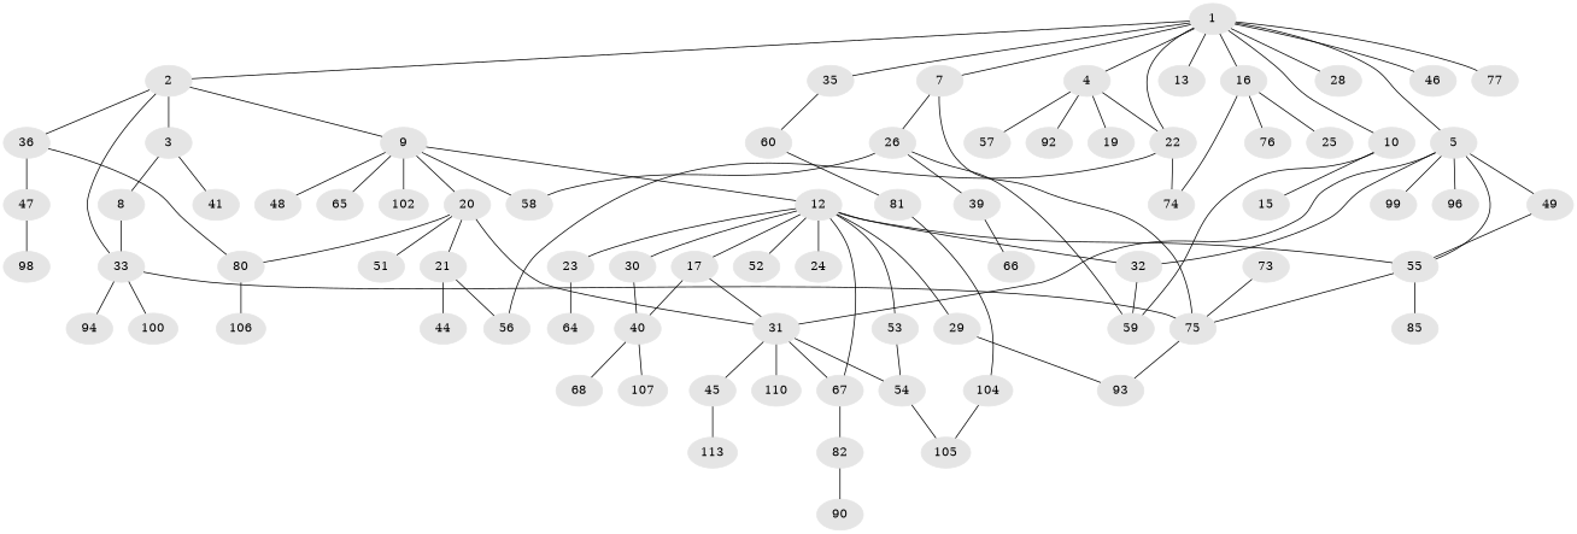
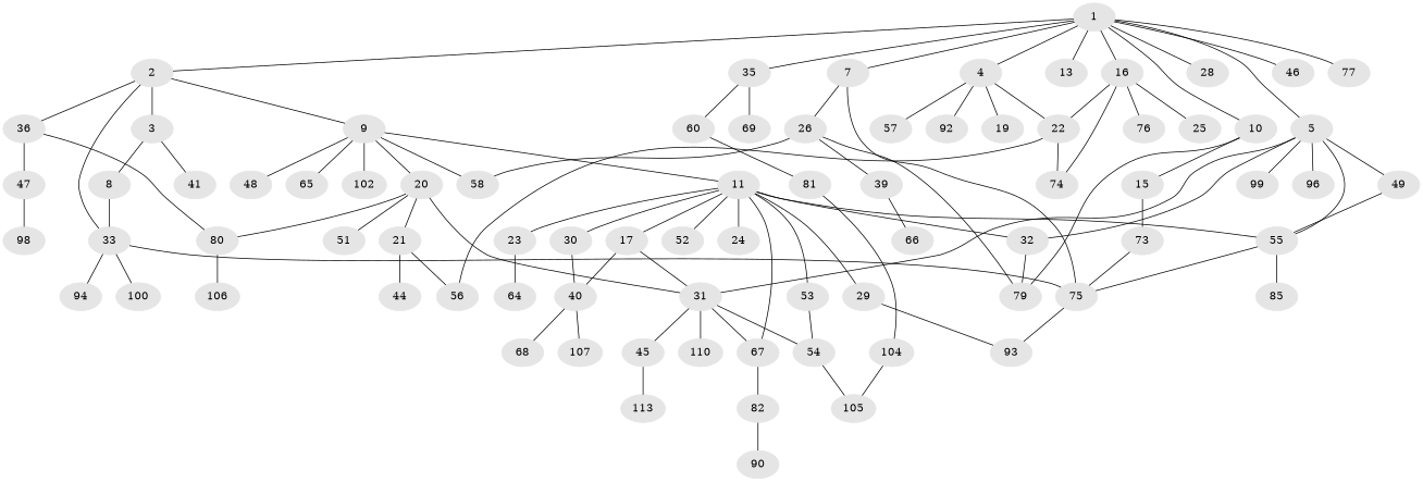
  graph {
    node [color=gray90 style=filled]
    1 [super="+11"]
    2
    4 [super="+37"]
    5 [super="+18"]
    7 [super="+50"]
    10
    13
    16 [super="+103"]
    22 [super="+27"]
    28
    35 [super="+59"]
    46 [super="+61"]
    77
    3 [super="+6"]
    9 [super="+43"]
    33 [super="+70"]
    36
    19
    57
    92
    31 [super="+72"]
    32 [super="+63"]
    49
    55 [super="+87"]
    96
    99
    26 [super="+38"]
    75 [super="+109"]
    15
-   79 [super="+83" label=59]
+   79 [super="+83"]
    25
    74 [super="+108"]
    76
    56 [super="+89"]
    60
+   69 [super="+88"]
    8 [super="+62"]
    41
-   12 [super="+14"]
+   12 [super="+14" label=11]
    20 [super="+34"]
    48
    58
    65
    102
    94
    100
    80
    47
    67 [super="+71"]
    45 [super="+111"]
    54 [super="+95"]
    110
    85
    39
    93
    17 [super="+78"]
    23 [super="+42"]
    24
    29
    30
    52 [super="+91"]
    53
    21
    51 [super="+97"]
    73
    40 [super="+84"]
    64 [super="+86"]
    82
    68
    107
    44 [super="+114"]
    106
    66
    113
    105 [super="+112"]
    81
    98 [super="+101"]
    104
    90
    1 -- 2
    1 -- 4
    1 -- 5
    1 -- 7
    1 -- 10
    1 -- 13
    1 -- 16
-   1 -- 22
+   16 -- 22
    1 -- 28
    1 -- 35
    1 -- 46
    1 -- 77
    2 -- 3
    2 -- 9
    2 -- 33
    2 -- 36
    4 -- 22
    4 -- 19
    4 -- 57
    4 -- 92
    5 -- 31
    5 -- 32
    5 -- 49
    5 -- 55
    5 -- 96
    5 -- 99
    7 -- 26
    7 -- 75
    10 -- 15
    10 -- 79
    16 -- 25
    16 -- 74
    16 -- 76
    22 -- 74
    22 -- 56
    35 -- 60
+   35 -- 69
    3 -- 8
    3 -- 41
    9 -- 12
    9 -- 20
    9 -- 48
    9 -- 58
    9 -- 65
    9 -- 102
    33 -- 75
    33 -- 94
    33 -- 100
    36 -- 80
    36 -- 47
    31 -- 67
    31 -- 45
    31 -- 54
    31 -- 110
    32 -- 79
    49 -- 55
    55 -- 75
    55 -- 85
    26 -- 79
    26 -- 58
    26 -- 39
    75 -- 93
+   15 -- 73
    60 -- 81
    8 -- 33
    12 -- 32
    12 -- 55
    12 -- 67
    12 -- 17
    12 -- 23
    12 -- 24
    12 -- 29
    12 -- 30
    12 -- 52
    12 -- 53
    20 -- 31
    20 -- 80
    20 -- 21
    20 -- 51
    80 -- 106
    47 -- 98
    67 -- 82
    45 -- 113
    54 -- 105
    39 -- 66
    17 -- 31
    17 -- 40
    23 -- 64
    29 -- 93
    30 -- 40
    53 -- 54
    21 -- 56
    21 -- 44
    73 -- 75
    40 -- 68
    40 -- 107
    82 -- 90
    81 -- 104
    104 -- 105
  }
